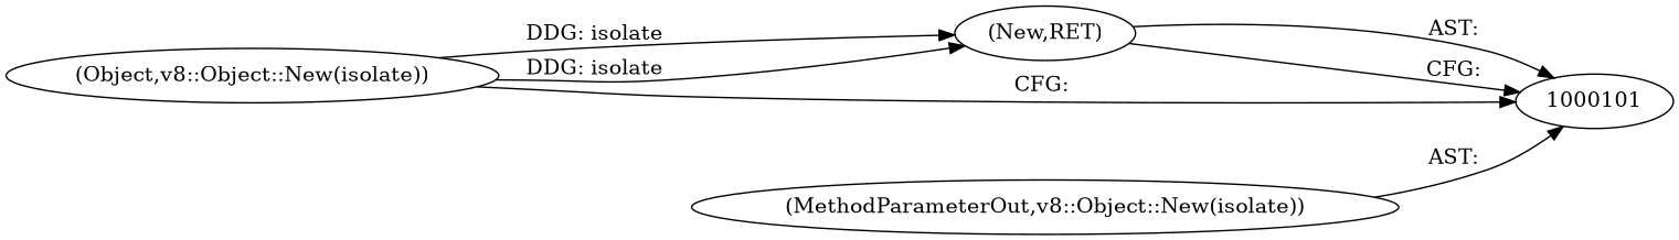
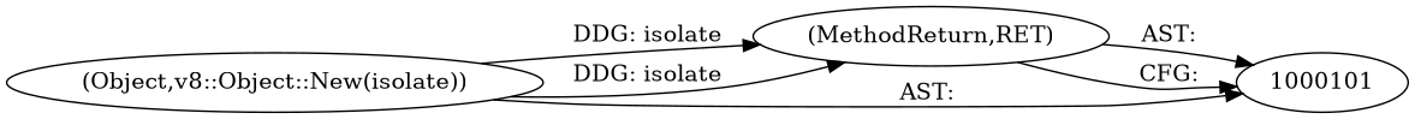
  digraph {
    rankdir=LR
-   n1 [label="(New,RET)"]
+   n1 [label="(MethodReturn,RET)"]
    1000101
    n3 [label="(Object,v8::Object::New(isolate))"]
-   n4 [label="(MethodParameterOut,v8::Object::New(isolate))"]
    n1 -> 1000101 [label="AST: "]
    n1 -> 1000101 [label="CFG: "]
    n3 -> n1 [label="DDG: isolate"]
    n3 -> n1 [label="DDG: isolate"]
-   n3 -> 1000101 [label="CFG: "]
-   n4 -> 1000101 [label="AST: "]
+   n3 -> 1000101 [label="AST: "]
  }
